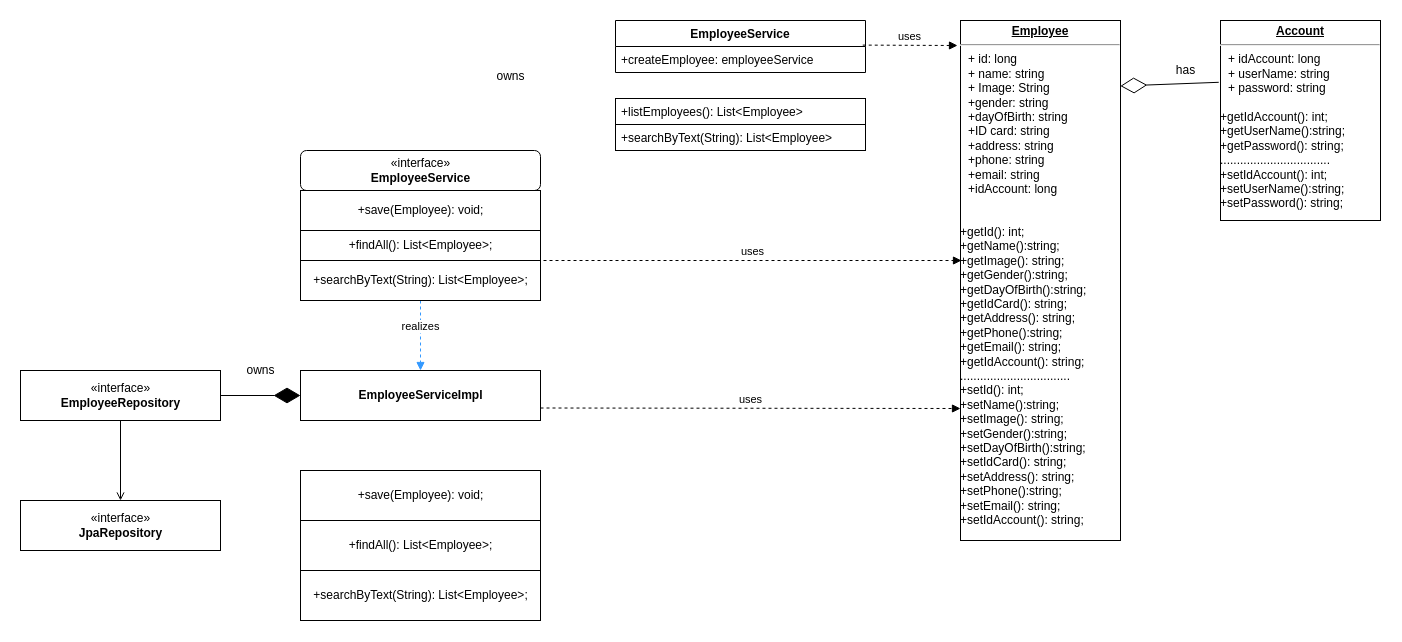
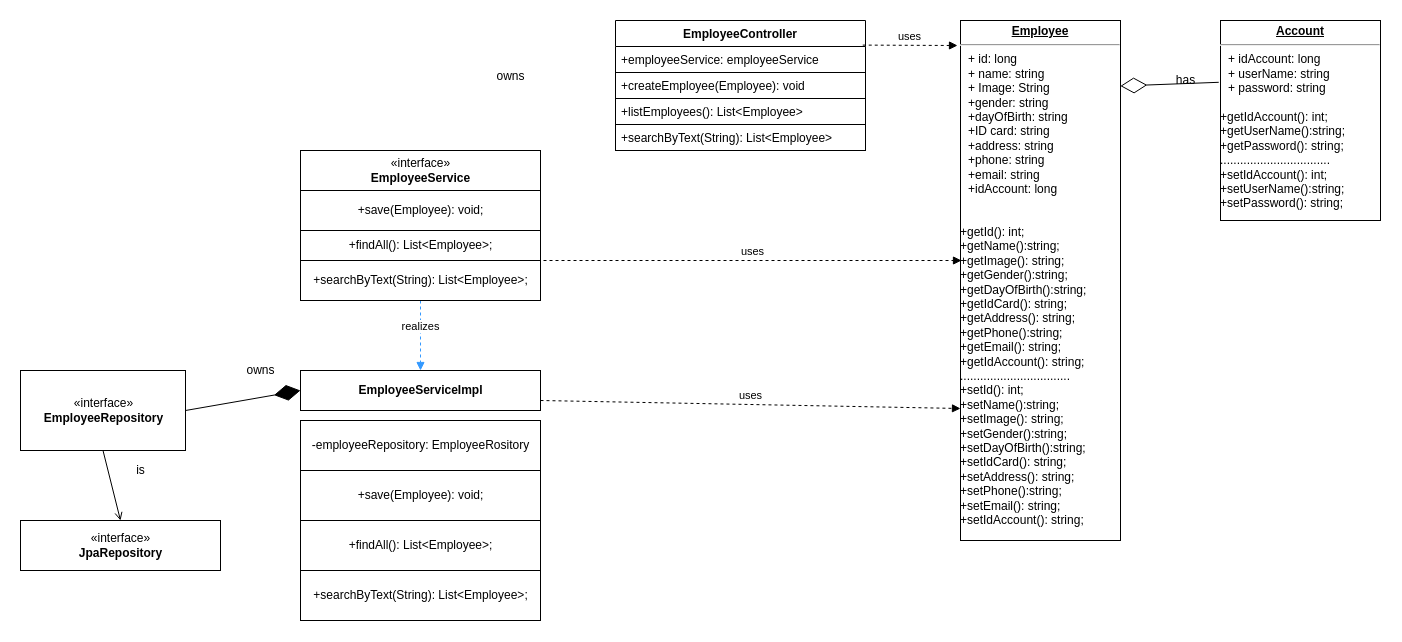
  <mxCell id="0" />
  <mxCell id="1" parent="0" />
  <mxCell id="2" value="&lt;p style=&quot;margin: 0px ; margin-top: 4px ; text-align: center ; text-decoration: underline&quot;&gt;&lt;b&gt;Employee&lt;/b&gt;&lt;/p&gt;&lt;hr&gt;&lt;p style=&quot;margin: 0px ; margin-left: 8px&quot;&gt;+ id: long&lt;br style=&quot;padding: 0px ; margin: 0px&quot;&gt;+ name: string&lt;br style=&quot;padding: 0px ; margin: 0px&quot;&gt;+ Image: String&lt;br style=&quot;padding: 0px ; margin: 0px&quot;&gt;+gender: string&lt;br style=&quot;padding: 0px ; margin: 0px&quot;&gt;+dayOfBirth: string&lt;br style=&quot;padding: 0px ; margin: 0px&quot;&gt;+ID card: string&lt;br style=&quot;padding: 0px ; margin: 0px&quot;&gt;+address: string&lt;br style=&quot;padding: 0px ; margin: 0px&quot;&gt;+phone: string&lt;br style=&quot;padding: 0px ; margin: 0px&quot;&gt;+email: string&lt;/p&gt;&lt;p style=&quot;margin: 0px ; margin-left: 8px&quot;&gt;+idAccount: long&lt;/p&gt;&lt;div style=&quot;padding: 0px ; margin: 0px&quot;&gt;&lt;br style=&quot;padding: 0px ; margin: 0px&quot;&gt;&lt;/div&gt;&lt;div style=&quot;padding: 0px ; margin: 0px&quot;&gt;&lt;br&gt;&lt;/div&gt;&lt;div style=&quot;padding: 0px ; margin: 0px&quot;&gt;+getId(): int;&lt;/div&gt;&lt;div style=&quot;padding: 0px ; margin: 0px&quot;&gt;+getName():string;&lt;/div&gt;&lt;div style=&quot;padding: 0px ; margin: 0px&quot;&gt;+getImage(): string;&lt;/div&gt;&lt;div style=&quot;padding: 0px ; margin: 0px&quot;&gt;+getGender():string;&lt;/div&gt;&lt;div style=&quot;padding: 0px ; margin: 0px&quot;&gt;+getDayOfBirth():string;&lt;/div&gt;&lt;div style=&quot;padding: 0px ; margin: 0px&quot;&gt;+getIdCard(): string;&lt;/div&gt;&lt;div style=&quot;padding: 0px ; margin: 0px&quot;&gt;+getAddress(): string;&lt;/div&gt;&lt;div style=&quot;padding: 0px ; margin: 0px&quot;&gt;+getPhone():string;&lt;/div&gt;&lt;div style=&quot;padding: 0px ; margin: 0px&quot;&gt;+getEmail(): string;&lt;/div&gt;&lt;div style=&quot;padding: 0px ; margin: 0px&quot;&gt;+getIdAccount(): string;&lt;/div&gt;&lt;div style=&quot;padding: 0px ; margin: 0px&quot;&gt;.................................&lt;/div&gt;&lt;div style=&quot;padding: 0px ; margin: 0px&quot;&gt;&lt;div style=&quot;padding: 0px ; margin: 0px&quot;&gt;+setId(): int;&lt;/div&gt;&lt;div style=&quot;padding: 0px ; margin: 0px&quot;&gt;+setName():string;&lt;/div&gt;&lt;div style=&quot;padding: 0px ; margin: 0px&quot;&gt;+setImage(): string;&lt;/div&gt;&lt;div style=&quot;padding: 0px ; margin: 0px&quot;&gt;+setGender():string;&lt;/div&gt;&lt;div style=&quot;padding: 0px ; margin: 0px&quot;&gt;+setDayOfBirth():string;&lt;/div&gt;&lt;div style=&quot;padding: 0px ; margin: 0px&quot;&gt;+setIdCard(): string;&lt;/div&gt;&lt;div style=&quot;padding: 0px ; margin: 0px&quot;&gt;+setAddress(): string;&lt;/div&gt;&lt;div style=&quot;padding: 0px ; margin: 0px&quot;&gt;+setPhone():string;&lt;/div&gt;&lt;div style=&quot;padding: 0px ; margin: 0px&quot;&gt;+setEmail(): string;&lt;/div&gt;&lt;div style=&quot;padding: 0px ; margin: 0px&quot;&gt;+setIdAccount(): string;&lt;br&gt;&lt;/div&gt;&lt;/div&gt;" style="verticalAlign=top;align=left;overflow=fill;fontSize=12;fontFamily=Helvetica;html=1;" parent="1" vertex="1"><mxGeometry x="960" y="20" width="160" height="520" as="geometry" /></mxCell>
- <mxCell id="3" value="«interface»&lt;br&gt;&lt;b&gt;EmployeeService&lt;/b&gt;" style="html=1;rounded=1;" parent="1" vertex="1"><mxGeometry x="300" y="150" width="240" height="40" as="geometry" /></mxCell>
- <mxCell id="4" value="&lt;b&gt;EmployeeServiceImpl&lt;/b&gt;" style="html=1;" parent="1" vertex="1"><mxGeometry x="300" y="370" width="240" height="50" as="geometry" /></mxCell>
+ <mxCell id="3" value="«interface»&lt;br&gt;&lt;b&gt;EmployeeService&lt;/b&gt;" style="html=1;" parent="1" vertex="1"><mxGeometry x="300" y="150" width="240" height="40" as="geometry" /></mxCell>
+ <mxCell id="4" value="&lt;b&gt;EmployeeServiceImpl&lt;/b&gt;" style="html=1;" parent="1" vertex="1"><mxGeometry x="300" y="370" width="240" height="40" as="geometry" /></mxCell>
+ <mxCell id="5" value="-employeeRepository: EmployeeRository&lt;br&gt;" style="html=1;" parent="1" vertex="1"><mxGeometry x="300" y="420" width="240" height="50" as="geometry" /></mxCell>
  <mxCell id="6" value="+save(Employee): void;" style="html=1;" parent="1" vertex="1"><mxGeometry x="300" y="470" width="240" height="50" as="geometry" /></mxCell>
- <mxCell id="7" value="«interface»&lt;br&gt;&lt;b&gt;EmployeeRepository&lt;/b&gt;" style="html=1;" parent="1" vertex="1"><mxGeometry x="20" y="370" width="200" height="50" as="geometry" /></mxCell>
- <mxCell id="8" value="«interface»&lt;br&gt;&lt;b&gt;JpaRepository&lt;/b&gt;" style="html=1;" parent="1" vertex="1"><mxGeometry x="20" y="500" width="200" height="50" as="geometry" /></mxCell>
+ <mxCell id="7" value="«interface»&lt;br&gt;&lt;b&gt;EmployeeRepository&lt;/b&gt;" style="html=1;" parent="1" vertex="1"><mxGeometry x="20" y="370" width="165" height="80" as="geometry" /></mxCell>
+ <mxCell id="8" value="«interface»&lt;br&gt;&lt;b&gt;JpaRepository&lt;/b&gt;" style="html=1;" parent="1" vertex="1"><mxGeometry x="20" y="520" width="200" height="50" as="geometry" /></mxCell>
  <mxCell id="9" value="" style="endArrow=open;html=1;entryX=0.5;entryY=0;entryDx=0;entryDy=0;exitX=0.5;exitY=1;exitDx=0;exitDy=0;endFill=0;" parent="1" source="7" target="8" edge="1"><mxGeometry width="50" height="50" relative="1" as="geometry"><mxPoint x="416" y="740" as="sourcePoint" /><mxPoint x="466" y="690" as="targetPoint" /></mxGeometry></mxCell>
+ <mxCell id="10" value="is" style="text;html=1;align=center;verticalAlign=middle;resizable=0;points=[];autosize=1;" parent="1" vertex="1"><mxGeometry x="130" y="460" width="20" height="20" as="geometry" /></mxCell>
  <mxCell id="11" value="realizes" style="html=1;verticalAlign=bottom;endArrow=block;dashed=1;exitX=0.5;exitY=1;exitDx=0;exitDy=0;strokeColor=#3399FF;entryX=0.5;entryY=0;entryDx=0;entryDy=0;" parent="1" source="24" target="4" edge="1"><mxGeometry width="80" relative="1" as="geometry"><mxPoint x="420" y="250" as="sourcePoint" /><mxPoint x="460" y="310" as="targetPoint" /></mxGeometry></mxCell>
- <mxCell id="12" value="EmployeeService" style="swimlane;fontStyle=1;align=center;verticalAlign=top;childLayout=stackLayout;horizontal=1;startSize=26;horizontalStack=0;resizeParent=1;resizeParentMax=0;resizeLast=0;collapsible=1;marginBottom=0;" parent="1" vertex="1"><mxGeometry x="615" y="20" width="250" height="52" as="geometry"><mxRectangle x="105" y="-360" width="90" height="26" as="alternateBounds" /></mxGeometry></mxCell>
- <mxCell id="13" value="+createEmployee: employeeService" style="text;strokeColor=none;fillColor=none;align=left;verticalAlign=top;spacingLeft=4;spacingRight=4;overflow=hidden;rotatable=0;points=[[0,0.5],[1,0.5]];portConstraint=eastwest;" parent="12" vertex="1"><mxGeometry y="26" width="250" height="26" as="geometry" /></mxCell>
+ <mxCell id="12" value="EmployeeController" style="swimlane;fontStyle=1;align=center;verticalAlign=top;childLayout=stackLayout;horizontal=1;startSize=26;horizontalStack=0;resizeParent=1;resizeParentMax=0;resizeLast=0;collapsible=1;marginBottom=0;" parent="1" vertex="1"><mxGeometry x="615" y="20" width="250" height="52" as="geometry"><mxRectangle x="105" y="-360" width="90" height="26" as="alternateBounds" /></mxGeometry></mxCell>
+ <mxCell id="13" value="+employeeService: employeeService" style="text;strokeColor=none;fillColor=none;align=left;verticalAlign=top;spacingLeft=4;spacingRight=4;overflow=hidden;rotatable=0;points=[[0,0.5],[1,0.5]];portConstraint=eastwest;" parent="12" vertex="1"><mxGeometry y="26" width="250" height="26" as="geometry" /></mxCell>
  <mxCell id="14" value="" style="endArrow=diamondThin;endFill=0;endSize=24;html=1;exitX=-0.011;exitY=0.309;exitDx=0;exitDy=0;exitPerimeter=0;entryX=0.999;entryY=0.126;entryDx=0;entryDy=0;entryPerimeter=0;" parent="1" source="15" target="2" edge="1"><mxGeometry width="160" relative="1" as="geometry"><mxPoint x="690" y="360" as="sourcePoint" /><mxPoint x="1123" y="84" as="targetPoint" /></mxGeometry></mxCell>
  <mxCell id="15" value="&lt;p style=&quot;margin: 0px ; margin-top: 4px ; text-align: center ; text-decoration: underline&quot;&gt;&lt;b&gt;Account&lt;/b&gt;&lt;/p&gt;&lt;hr&gt;&lt;p style=&quot;margin: 0px ; margin-left: 8px&quot;&gt;+ idAccount: long&lt;br style=&quot;padding: 0px ; margin: 0px&quot;&gt;+ userName: string&lt;br style=&quot;padding: 0px ; margin: 0px&quot;&gt;+ password: string&lt;br&gt;&lt;/p&gt;&lt;div style=&quot;padding: 0px ; margin: 0px&quot;&gt;&lt;br&gt;&lt;/div&gt;&lt;div style=&quot;padding: 0px ; margin: 0px&quot;&gt;+getIdAccount(): int;&lt;/div&gt;&lt;div style=&quot;padding: 0px ; margin: 0px&quot;&gt;+getUserName():string;&lt;/div&gt;&lt;div style=&quot;padding: 0px ; margin: 0px&quot;&gt;+getPassword(): string;&lt;/div&gt;&lt;div style=&quot;padding: 0px ; margin: 0px&quot;&gt;&lt;span&gt;.................................&lt;/span&gt;&lt;br&gt;&lt;/div&gt;&lt;div style=&quot;padding: 0px ; margin: 0px&quot;&gt;&lt;div style=&quot;padding: 0px ; margin: 0px&quot;&gt;+setIdAccount(): int;&lt;/div&gt;&lt;div style=&quot;padding: 0px ; margin: 0px&quot;&gt;+setUserName():string;&lt;/div&gt;&lt;div style=&quot;padding: 0px ; margin: 0px&quot;&gt;+setPassword(): string;&lt;/div&gt;&lt;/div&gt;" style="verticalAlign=top;align=left;overflow=fill;fontSize=12;fontFamily=Helvetica;html=1;" parent="1" vertex="1"><mxGeometry x="1220" y="20" width="160" height="200" as="geometry" /></mxCell>
- <mxCell id="16" value="has" style="text;html=1;align=center;verticalAlign=middle;resizable=0;points=[];autosize=1;" parent="1" vertex="1"><mxGeometry x="1170" y="60" width="30" height="20" as="geometry" /></mxCell>
+ <mxCell id="16" value="has" style="text;html=1;align=center;verticalAlign=middle;resizable=0;points=[];autosize=1;" parent="1" vertex="1"><mxGeometry x="1170" y="70" width="30" height="20" as="geometry" /></mxCell>
  <mxCell id="17" value="owns" style="text;html=1;align=center;verticalAlign=middle;resizable=0;points=[];autosize=1;" parent="1" vertex="1"><mxGeometry x="490" y="66" width="40" height="20" as="geometry" /></mxCell>
  <mxCell id="18" value="" style="endArrow=diamondThin;endFill=1;endSize=24;html=1;exitX=1;exitY=0.5;exitDx=0;exitDy=0;entryX=0;entryY=0.5;entryDx=0;entryDy=0;" parent="1" source="7" target="4" edge="1"><mxGeometry width="160" relative="1" as="geometry"><mxPoint x="380" y="620" as="sourcePoint" /><mxPoint x="420" y="620" as="targetPoint" /><Array as="points" /></mxGeometry></mxCell>
  <mxCell id="19" value="owns" style="text;html=1;align=center;verticalAlign=middle;resizable=0;points=[];autosize=1;" parent="1" vertex="1"><mxGeometry x="240" y="360" width="40" height="20" as="geometry" /></mxCell>
  <mxCell id="20" value="+findAll(): List&amp;lt;Employee&amp;gt;;" style="html=1;" parent="1" vertex="1"><mxGeometry x="300" y="520" width="240" height="50" as="geometry" /></mxCell>
  <mxCell id="21" value="+searchByText(String): List&amp;lt;Employee&amp;gt;;" style="html=1;" parent="1" vertex="1"><mxGeometry x="300" y="570" width="240" height="50" as="geometry" /></mxCell>
  <mxCell id="22" value="+save(Employee): void;" style="html=1;" parent="1" vertex="1"><mxGeometry x="300" y="190" width="240" height="40" as="geometry" /></mxCell>
  <mxCell id="23" value="+findAll(): List&amp;lt;Employee&amp;gt;;" style="html=1;" parent="1" vertex="1"><mxGeometry x="300" y="230" width="240" height="30" as="geometry" /></mxCell>
  <mxCell id="24" value="+searchByText(String): List&amp;lt;Employee&amp;gt;;" style="html=1;" parent="1" vertex="1"><mxGeometry x="300" y="260" width="240" height="40" as="geometry" /></mxCell>
+ <mxCell id="25" value="+createEmployee(Employee): void" style="text;fillColor=none;align=left;verticalAlign=top;spacingLeft=4;spacingRight=4;overflow=hidden;rotatable=0;points=[[0,0.5],[1,0.5]];portConstraint=eastwest;strokeColor=#000000;" parent="1" vertex="1"><mxGeometry x="615" y="72" width="250" height="26" as="geometry" /></mxCell>
  <mxCell id="26" value="+listEmployees(): List&lt;Employee&gt;" style="text;fillColor=none;align=left;verticalAlign=top;spacingLeft=4;spacingRight=4;overflow=hidden;rotatable=0;points=[[0,0.5],[1,0.5]];portConstraint=eastwest;strokeColor=#000000;" parent="1" vertex="1"><mxGeometry x="615" y="98" width="250" height="26" as="geometry" /></mxCell>
  <mxCell id="27" value="+searchByText(String): List&lt;Employee&gt;" style="text;fillColor=none;align=left;verticalAlign=top;spacingLeft=4;spacingRight=4;overflow=hidden;rotatable=0;points=[[0,0.5],[1,0.5]];portConstraint=eastwest;strokeColor=#000000;" parent="1" vertex="1"><mxGeometry x="615" y="124" width="250" height="26" as="geometry" /></mxCell>
  <mxCell id="28" value="uses" style="html=1;verticalAlign=bottom;endArrow=block;dashed=1;exitX=0.989;exitY=-0.054;exitDx=0;exitDy=0;exitPerimeter=0;" parent="1" source="13" edge="1"><mxGeometry width="80" relative="1" as="geometry"><mxPoint x="739.5" y="150" as="sourcePoint" /><mxPoint x="957" y="45" as="targetPoint" /></mxGeometry></mxCell>
  <mxCell id="29" value="uses" style="html=1;verticalAlign=bottom;endArrow=block;dashed=1;exitX=1;exitY=0.75;exitDx=0;exitDy=0;" parent="1" source="4" edge="1"><mxGeometry width="80" relative="1" as="geometry"><mxPoint x="590" y="390" as="sourcePoint" /><mxPoint x="960" y="408" as="targetPoint" /></mxGeometry></mxCell>
  <mxCell id="30" value="uses" style="html=1;verticalAlign=bottom;endArrow=block;dashed=1;exitX=1;exitY=0.75;exitDx=0;exitDy=0;" parent="1" edge="1"><mxGeometry width="80" relative="1" as="geometry"><mxPoint x="543" y="260" as="sourcePoint" /><mxPoint x="961" y="260" as="targetPoint" /></mxGeometry></mxCell>
